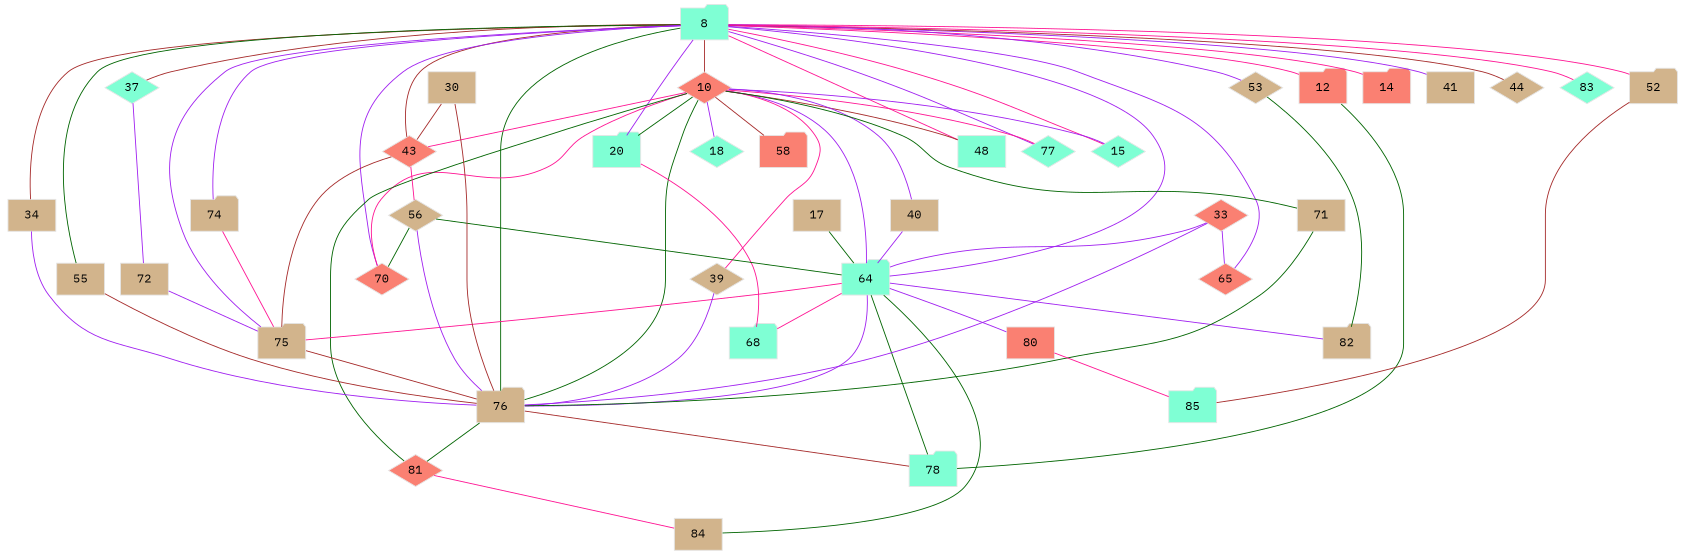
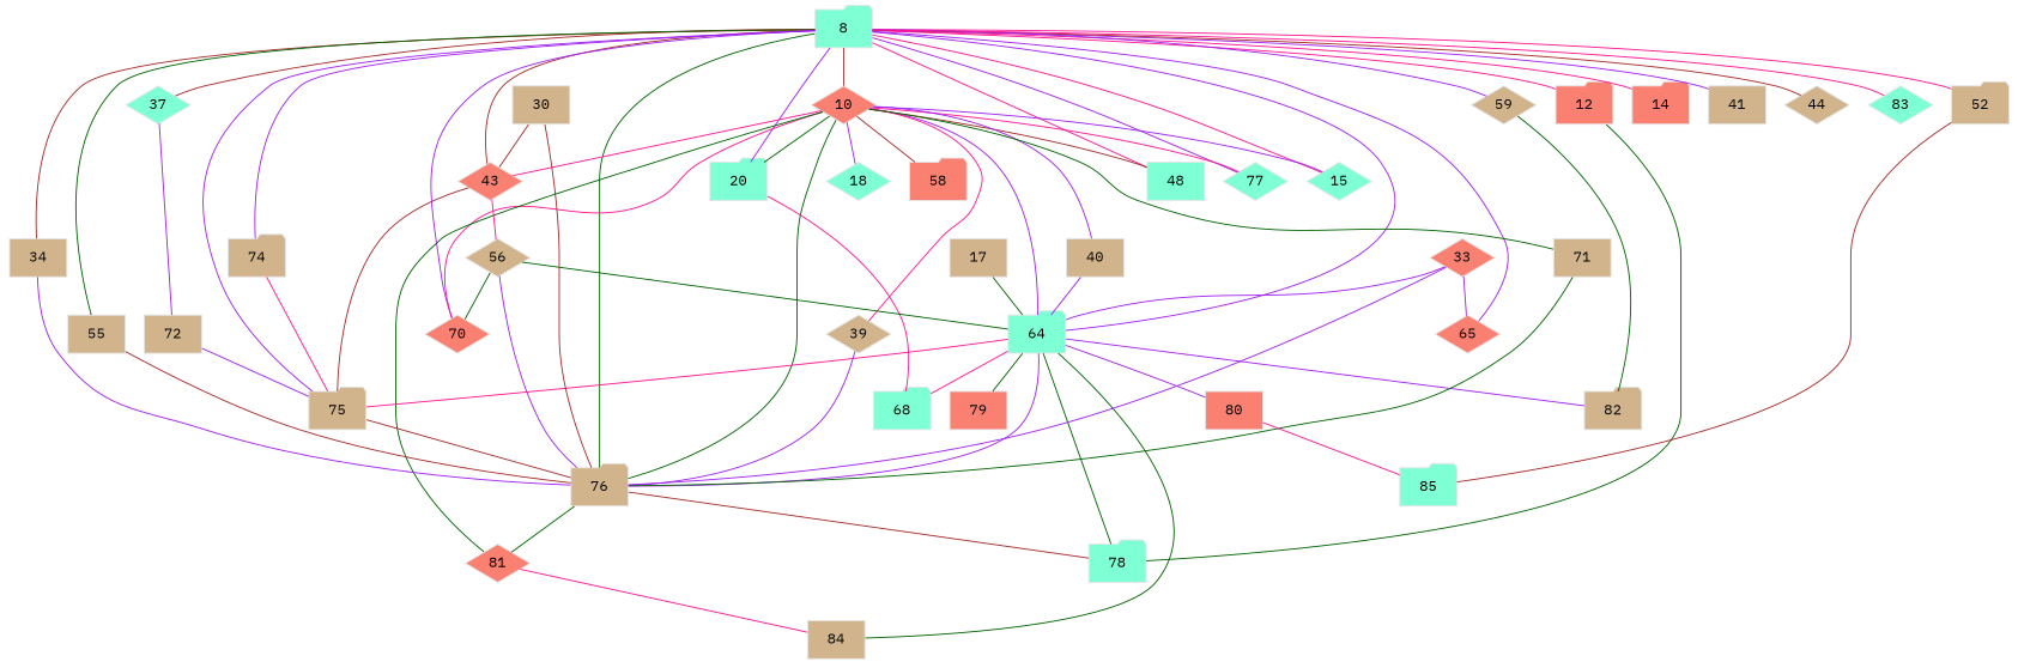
  graph {
    fontname="IBM Plex Mono"
    node [color=gray90 fillcolor=tan fontname="IBM Plex Mono" shape=diamond style=filled]
    edge [color=purple fontname="IBM Plex Mono"]
    8 [fillcolor=aquamarine shape=folder super="+3+4"]
    10 [fillcolor=salmon super="+7"]
    12 [fillcolor=salmon shape=folder]
    14 [fillcolor=salmon shape=folder]
    15 [fillcolor=aquamarine]
    20 [fillcolor=aquamarine shape=folder super="+19"]
    34 [shape=box]
    37 [fillcolor=aquamarine super="+16"]
    41 [shape=box]
    43 [fillcolor=salmon super="+13+36"]
    44
    48 [fillcolor=aquamarine shape=box]
    52 [shape=folder super="+23+50"]
    55 [shape=box]
-   59 [label=53]
+   59
    65 [fillcolor=salmon]
    n17 [fillcolor=aquamarine label=64 shape=folder super="+6+25"]
    70 [fillcolor=salmon super="+45"]
    74 [shape=folder]
    75 [shape=folder super="+69+54"]
    76 [shape=folder super="+66+64+9+61"]
    77 [fillcolor=aquamarine]
    83 [fillcolor=aquamarine]
    18 [fillcolor=aquamarine]
    39
    40 [shape=box]
    58 [fillcolor=salmon shape=folder]
    71 [shape=box]
    81 [fillcolor=salmon super="+63"]
    78 [fillcolor=aquamarine shape=folder super="+49"]
    68 [fillcolor=aquamarine shape=folder]
    72 [shape=box]
    56 [super="+21+28+46"]
    85 [fillcolor=aquamarine shape=folder]
    82 [shape=folder]
+   79 [fillcolor=salmon shape=box]
    80 [fillcolor=salmon shape=box]
    84 [shape=box]
    17 [shape=box]
    30 [shape=box]
    33 [fillcolor=salmon super="+32"]
    8 -- 10 [color=brown weight=8]
    8 -- 12 [color=deeppink weight=2]
    8 -- 14 [color=deeppink weight=2]
    8 -- 15 [color=deeppink]
    8 -- 20
    8 -- 34 [color=brown]
    8 -- 37 [color=brown weight=2]
    8 -- 41 [weight=2]
    8 -- 43 [color=brown weight=3]
    8 -- 44 [color=brown]
    8 -- 48 [color=deeppink]
    8 -- 52 [color=deeppink weight=4]
    8 -- 55 [color=darkgreen]
    8 -- 59 [weight=2]
    8 -- 65
    8 -- n17 [weight=10]
    8 -- 70 [weight=2]
    8 -- 74
    8 -- 75
    8 -- 76 [color=darkgreen weight=16]
    8 -- 77
    8 -- 83 [color=deeppink weight=2]
    10 -- 15
    10 -- 20 [color=darkgreen weight=2]
    10 -- 43 [color=deeppink weight=2]
    10 -- 48 [color=brown]
    10 -- n17 [weight=4]
    10 -- 70 [color=deeppink weight=2]
    10 -- 76 [color=darkgreen weight=7]
    10 -- 77 [color=deeppink]
    10 -- 18 [weight=2]
    10 -- 39 [color=deeppink]
    10 -- 40
    10 -- 58 [color=brown weight=2]
    10 -- 71 [color=darkgreen]
    10 -- 81 [color=darkgreen weight=2]
    12 -- 78 [color=darkgreen]
    20 -- 68 [color=deeppink]
    34 -- 76
    37 -- 72
    43 -- 75 [color=brown]
    43 -- 56 [color=deeppink]
    52 -- 85 [color=brown]
    55 -- 76 [color=brown]
    59 -- 82 [color=darkgreen]
    n17 -- 75 [color=deeppink weight=5]
    n17 -- 76 [weight=5]
    n17 -- 78 [color=darkgreen]
    n17 -- 68 [color=deeppink]
    n17 -- 82
+   n17 -- 79 [color=darkgreen]
    n17 -- 80 [weight=2]
    n17 -- 84 [color=darkgreen]
    74 -- 75 [color=deeppink]
    75 -- 76 [color=brown]
    76 -- 81 [color=darkgreen]
    76 -- 78 [color=brown]
    39 -- 76
    40 -- n17
    71 -- 76 [color=darkgreen]
    81 -- 84 [color=deeppink]
    72 -- 75
    56 -- n17 [color=darkgreen]
    56 -- 70 [color=darkgreen]
    56 -- 76 [weight=2]
    80 -- 85 [color=deeppink]
    17 -- n17 [color=darkgreen weight=2]
    30 -- 43 [color=brown]
    30 -- 76 [color=brown]
    33 -- 65
    33 -- n17
    33 -- 76 [weight=3]
  }
